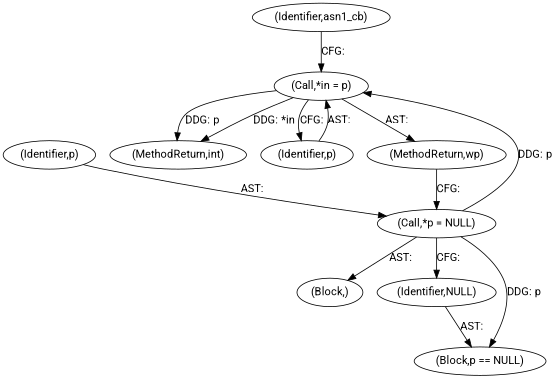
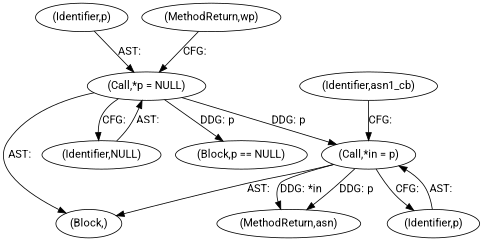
  digraph {
    fontname=Roboto
    node [fontname=Roboto]
    edge [fontname=Roboto]
    n1 [label="(Call,*in = p)"]
-   n2 [label="(MethodReturn,int)"]
+   n2 [label="(MethodReturn,asn)"]
    n3 [label="(Block,)"]
    n4 [label="(Identifier,p)"]
    n5 [label="(Call,*p = NULL)"]
    n6 [label="(Identifier,NULL)"]
    n7 [label="(Block,p == NULL)"]
    n8 [label="(Identifier,asn1_cb)"]
    n9 [label="(Identifier,p)"]
    n10 [label="(MethodReturn,wp)"]
    n1 -> n2 [label="DDG: p"]
    n1 -> n2 [label="DDG: *in"]
-   n1 -> n10 [label="AST: "]
+   n1 -> n3 [label="AST: "]
    n1 -> n4 [label="CFG: "]
    n4 -> n1 [label="AST: "]
    n5 -> n1 [label="DDG: p"]
    n5 -> n3 [label="AST: "]
    n5 -> n6 [label="CFG: "]
    n5 -> n7 [label="DDG: p"]
-   n6 -> n7 [label="AST: "]
+   n6 -> n5 [label="AST: "]
    n8 -> n1 [label="CFG: "]
    n9 -> n5 [label="AST: "]
    n10 -> n5 [label="CFG: "]
  }
